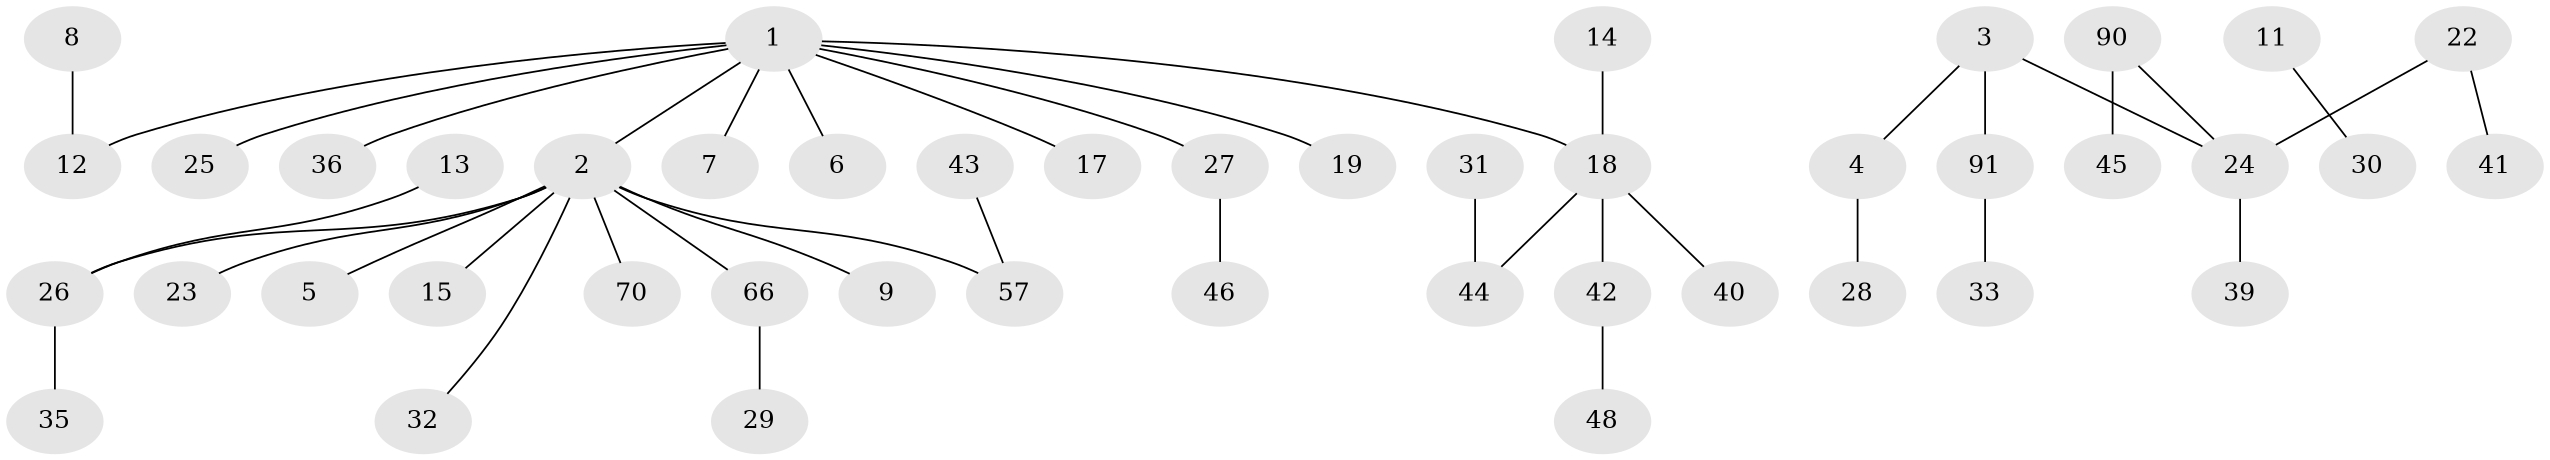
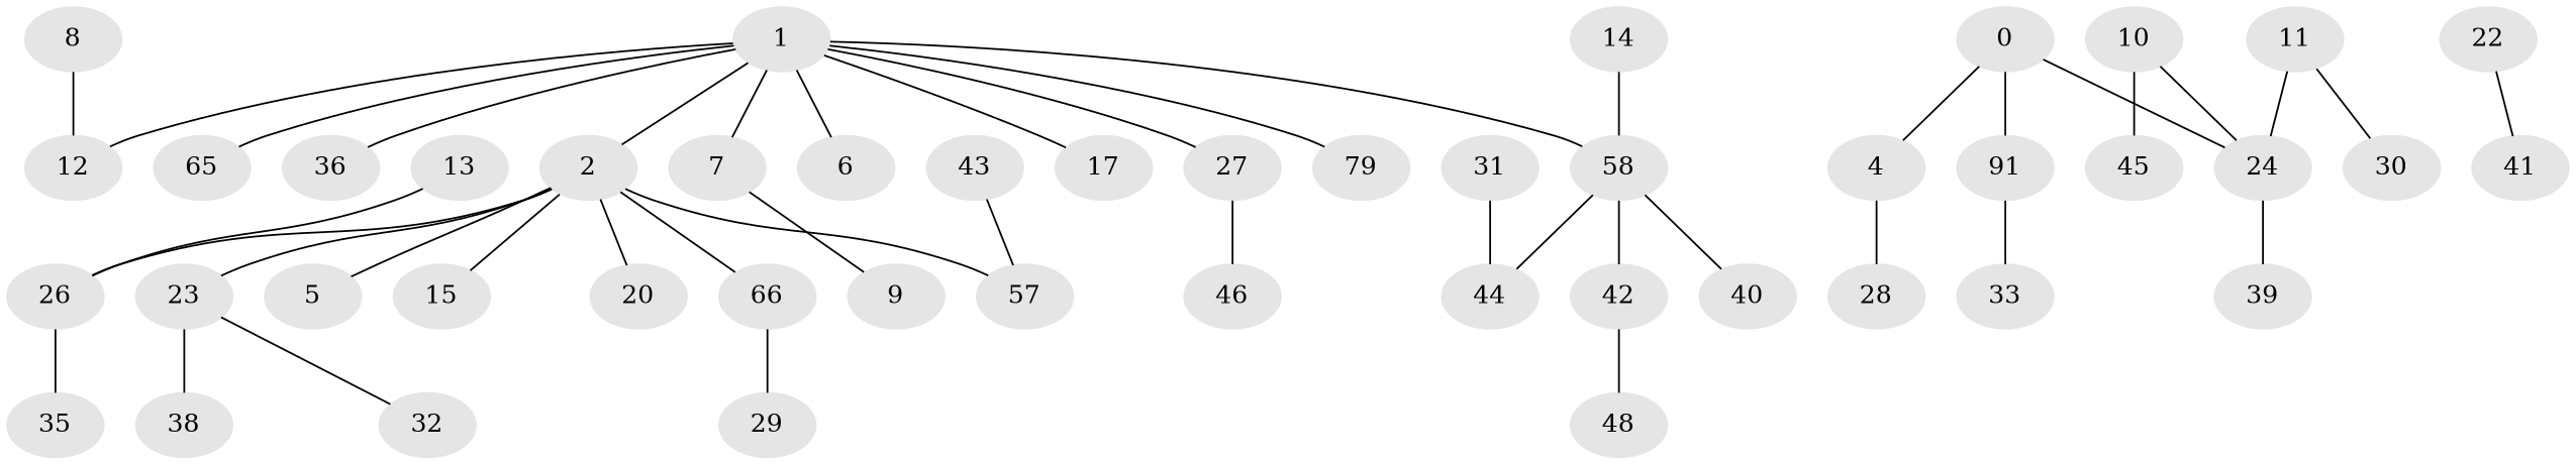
  graph {
    node [color=gray90 style=filled]
    edge [weight=1.0]
    1
    2
    6
    7
    12
    17
-   18
-   19
-   25
+   18 [label=58]
+   19 [label=79]
+   25 [label=65]
    27
    36
    5
    9
    15
    n15 [label=66]
-   20 [label=70]
+   20
    23
    26
    n19 [label=57]
-   3
+   3 [label=0]
    4
    n22 [label=91]
    24
    40
    42
    44
    46
    29
    32
+   38
    35
    28
    33
    39
    8
-   10 [label=90]
+   10
    45
    11
    30
    13
    14
    48
    22
    41
    31
    43
    1 -- 2
    1 -- 6
    1 -- 7
    1 -- 12
    1 -- 17
    1 -- 18
    1 -- 19
    1 -- 25
    1 -- 27
    1 -- 36
    2 -- 5
-   2 -- 9
+   7 -- 9
    2 -- 15
    2 -- n15
    2 -- 20
    2 -- 23
    2 -- 26
    2 -- n19
    18 -- 40
    18 -- 42
    18 -- 44
    27 -- 46
    n15 -- 29
-   2 -- 32
+   23 -- 32
+   23 -- 38
    26 -- 35
    3 -- 4
    3 -- n22
    3 -- 24
    4 -- 28
    n22 -- 33
    24 -- 39
    42 -- 48
    8 -- 12
    10 -- 24
    10 -- 45
    11 -- 30
    13 -- 26
    14 -- 18
-   22 -- 24
+   11 -- 24
    22 -- 41
    31 -- 44
    43 -- n19
  }
